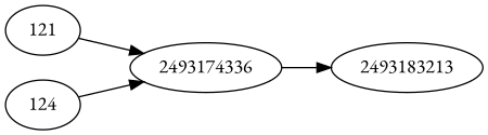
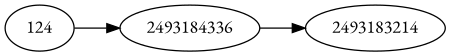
  strict digraph {
    fontname="EB Garamond"
    rankdir=LR
    node [fontname="EB Garamond"]
    edge [fontname="EB Garamond"]
-   2493174336
-   2493183213
-   121
+   2493174336 [label=2493184336]
+   2493183213 [label=2493183214]
    124
    2493174336 -> 2493183213
-   121 -> 2493174336
    124 -> 2493174336
  }
